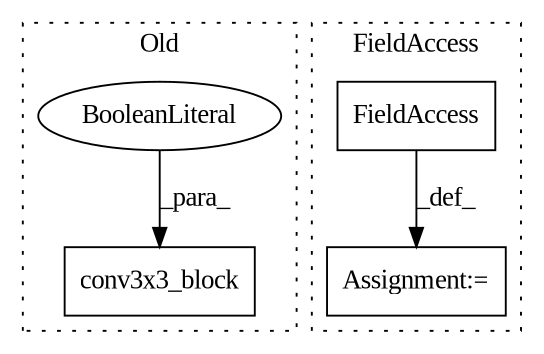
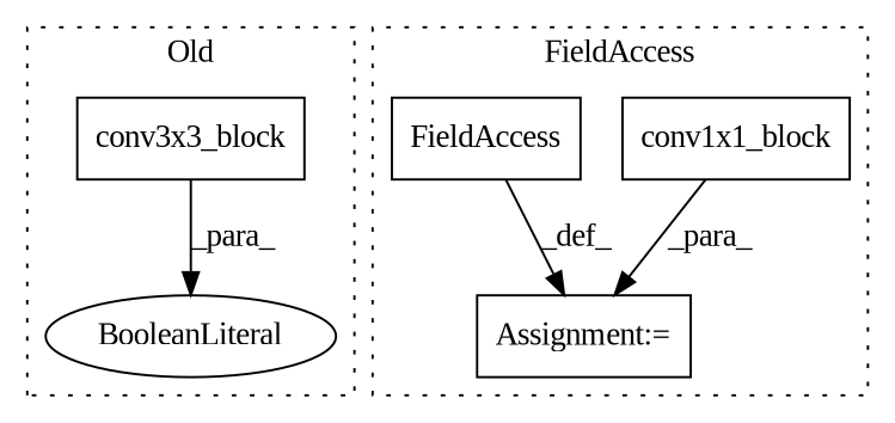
  digraph {
    fontname="Liberation Serif"
    node [a=32 fontname="Liberation Serif" l="14,1" shape=box]
    edge [fontname="Liberation Serif"]
    n1 [label=conv3x3_block s="797,869"]
    n2 [a=9 l=4 label=BooleanLiteral s=845 shape=ellipse]
+   n3 [label=conv1x1_block s="1945,1995"]
    n4 [a=22 l=9 label=FieldAccess s=1935]
    n5 [a=7 l=1 label="Assignment:=" s=1944]
    subgraph cluster_1 {
      label=Old
      style=dotted
      n1
      n2
    }
    subgraph cluster_2 {
      label=FieldAccess
      style=dotted
+     n3
      n4
      n5
    }
-   n2 -> n1 [label=_para_]
+   n1 -> n2 [label=_para_]
+   n3 -> n5 [label=_para_]
    n4 -> n5 [label=_def_]
  }
